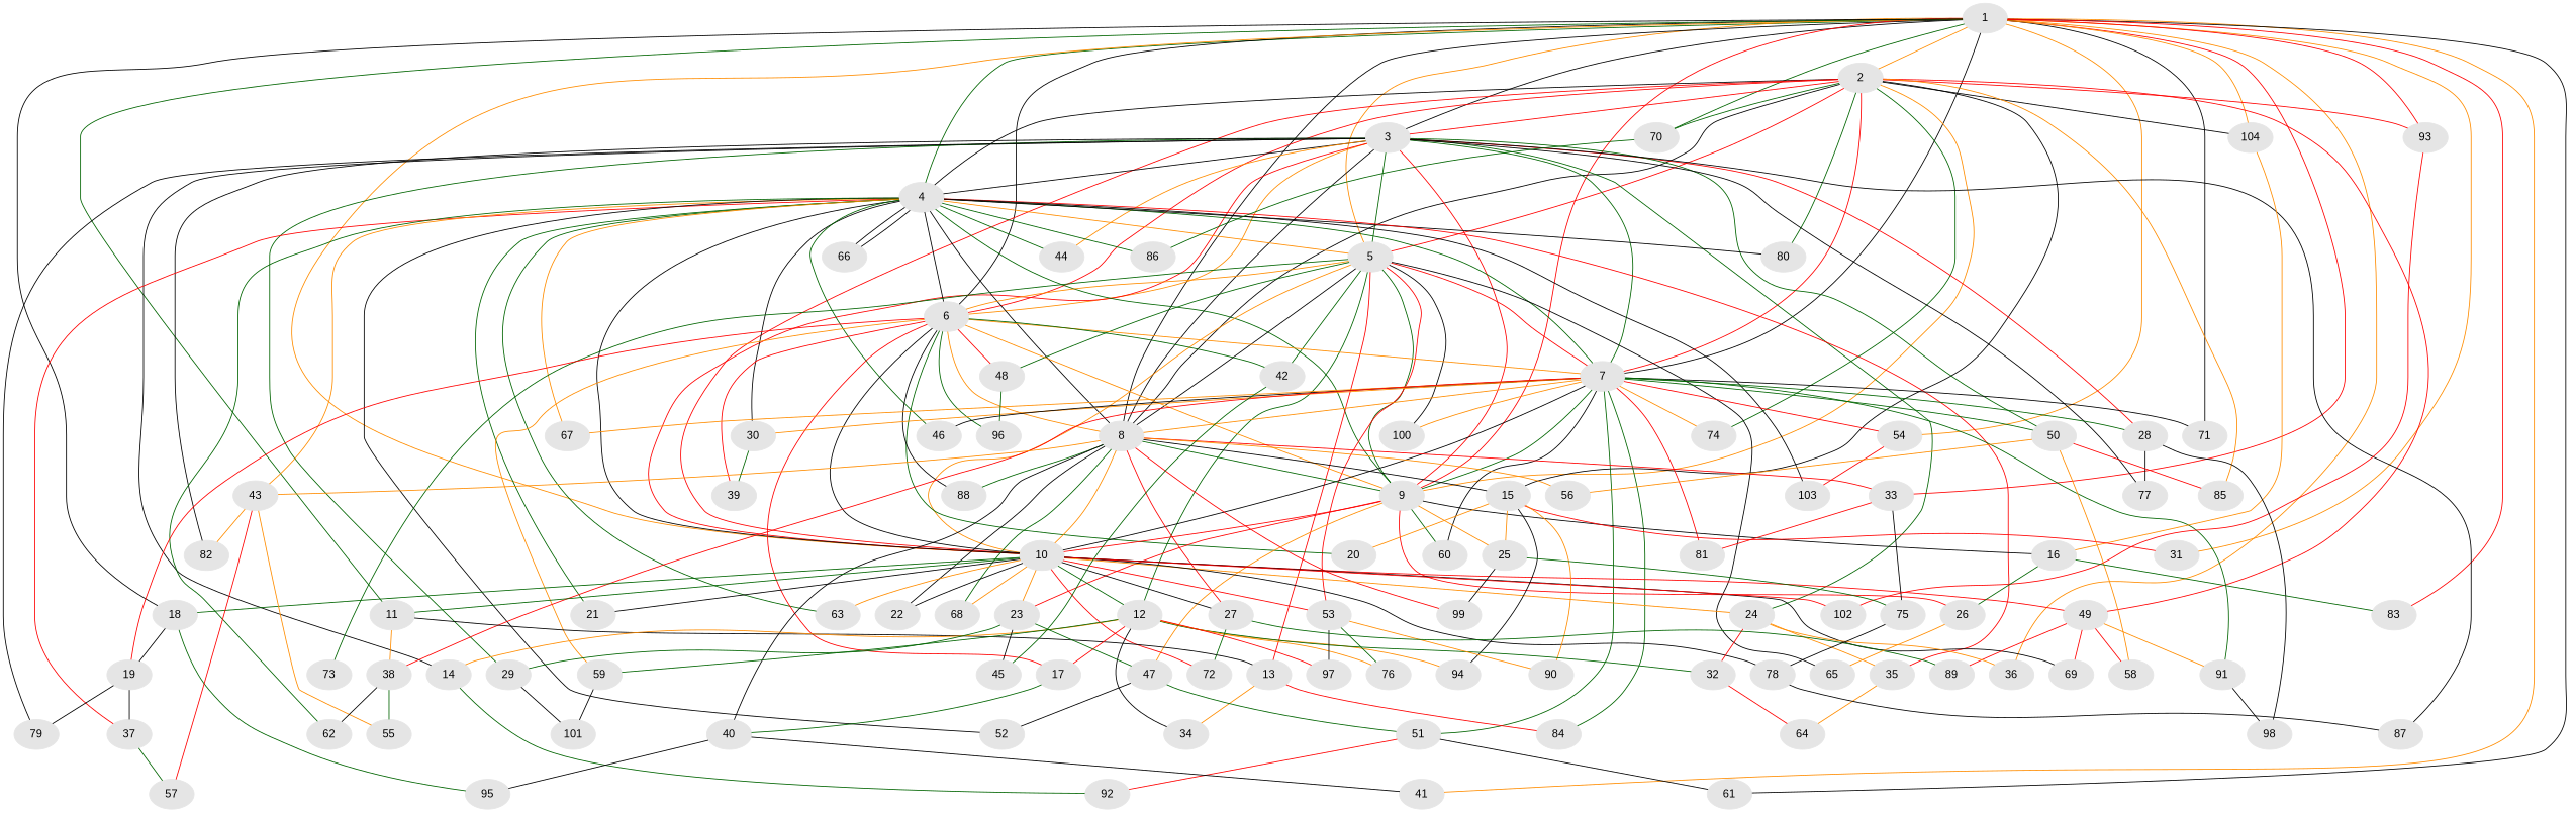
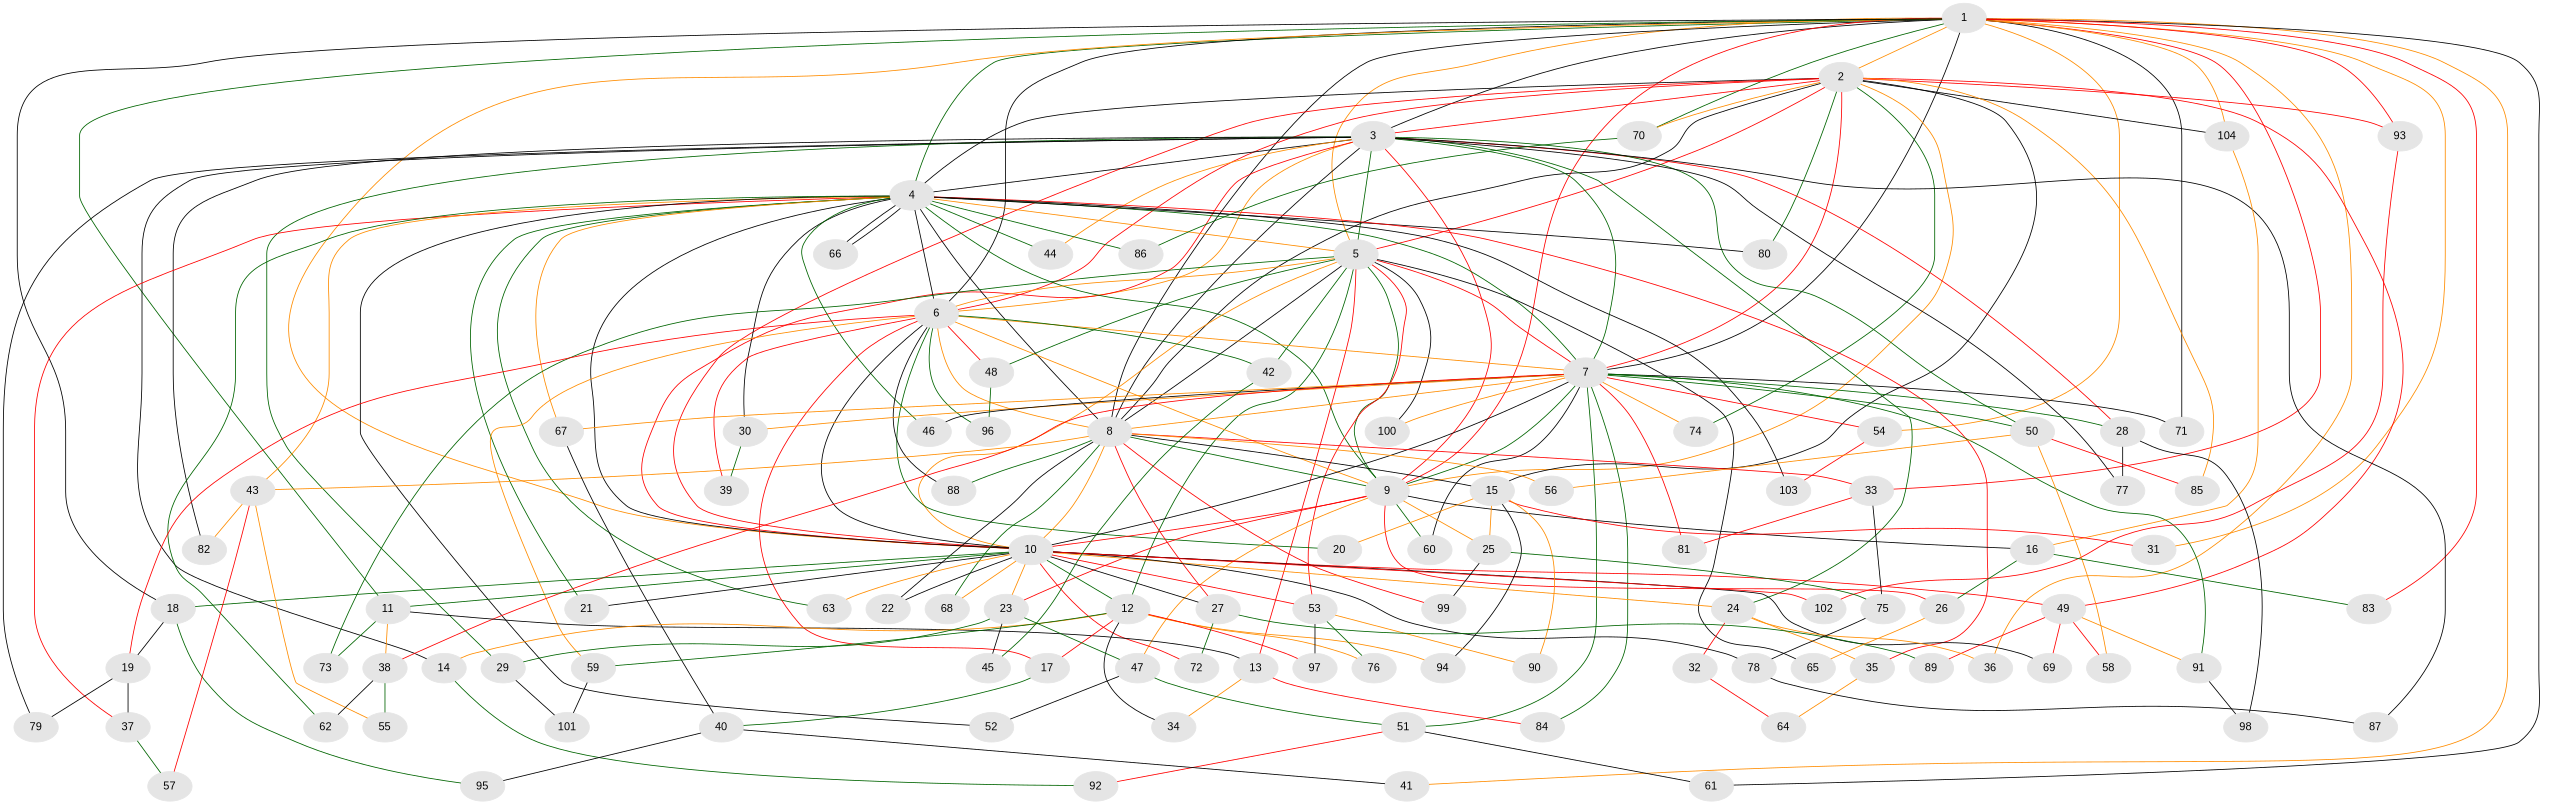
  graph {
    fontname="Liberation Sans"
    node [color=gray90 fontname="Liberation Sans" style=filled]
    edge [color=black fontname="Liberation Sans"]
    1
    2
    3
    4
    5
    6
    7
    8
    9
    10
    11
    18
    31
    33
    36
    41
    54
    61
    70
    71
    83
    93
    104
    15
    49
    74
    80
    85
    14
    24
    28
    29
    44
    50
    77
    79
    82
    87
    21
    30
    35
    37
    43
    46
    52
    62
    63
    66
    67
    86
    103
    12
    13
    42
    48
    53
    65
    73
    100
    17
    19
    20
    39
    59
    88
    96
    38
    51
    60
    81
    84
    91
    22
    27
    40
    56
    68
    99
    16
    23
    25
    26
    47
    69
    72
    78
    102
    95
    75
    94
    90
    89
    58
    92
    32
    98
    101
    64
    57
    55
    34
    76
    97
    45
    1 -- 2 [color=darkorange]
    1 -- 3
    1 -- 4 [color=darkgreen]
    1 -- 5 [color=darkorange]
    1 -- 6
    1 -- 7
    1 -- 8
    1 -- 9 [color=red]
    1 -- 10 [color=darkorange]
    1 -- 11 [color=darkgreen]
    1 -- 18
    1 -- 31 [color=darkorange]
    1 -- 33 [color=red]
    1 -- 36 [color=darkorange]
    1 -- 41 [color=darkorange]
    1 -- 54 [color=darkorange]
    1 -- 61
    1 -- 70 [color=darkgreen]
    1 -- 71
    1 -- 83 [color=red]
    1 -- 93 [color=red]
    1 -- 104 [color=darkorange]
    2 -- 3 [color=red]
    2 -- 4
    2 -- 5 [color=red]
    2 -- 6 [color=red]
    2 -- 7 [color=red]
    2 -- 8
    2 -- 9 [color=darkorange]
    2 -- 10 [color=red]
-   2 -- 70 [color=darkgreen]
+   2 -- 70 [color=darkorange]
    2 -- 93 [color=red]
    2 -- 104
    2 -- 15
    2 -- 49 [color=red]
    2 -- 74 [color=darkgreen]
    2 -- 80 [color=darkgreen]
    2 -- 85 [color=darkorange]
    3 -- 4
    3 -- 5 [color=darkgreen]
    3 -- 6 [color=darkorange]
    3 -- 7 [color=darkgreen]
    3 -- 8
    3 -- 9 [color=red]
    3 -- 10 [color=red]
    3 -- 14
    3 -- 24 [color=darkgreen]
    3 -- 28 [color=red]
    3 -- 29 [color=darkgreen]
    3 -- 44 [color=darkorange]
    3 -- 50 [color=darkgreen]
    3 -- 77
    3 -- 79
    3 -- 82
    3 -- 87
    4 -- 5 [color=darkorange]
    4 -- 6
    4 -- 7 [color=darkgreen]
    4 -- 8
    4 -- 9 [color=darkgreen]
    4 -- 10
    4 -- 80
    4 -- 44 [color=darkgreen]
    4 -- 21 [color=darkgreen]
    4 -- 30
    4 -- 35 [color=red]
    4 -- 37 [color=red]
    4 -- 43 [color=darkorange]
    4 -- 46 [color=darkgreen]
    4 -- 52
    4 -- 62 [color=darkgreen]
    4 -- 63 [color=darkgreen]
    4 -- 66
    4 -- 66
    4 -- 67 [color=darkorange]
    4 -- 86 [color=darkgreen]
    4 -- 103
    5 -- 6 [color=darkorange]
    5 -- 7 [color=red]
    5 -- 8
    5 -- 9 [color=darkgreen]
    5 -- 10 [color=darkorange]
    5 -- 12 [color=darkgreen]
    5 -- 13 [color=red]
    5 -- 42 [color=darkgreen]
    5 -- 48 [color=darkgreen]
    5 -- 53 [color=red]
    5 -- 65
    5 -- 73 [color=darkgreen]
    5 -- 100
    6 -- 7 [color=darkorange]
    6 -- 8 [color=darkorange]
    6 -- 9 [color=darkorange]
    6 -- 10
    6 -- 42 [color=darkgreen]
    6 -- 48 [color=red]
    6 -- 17 [color=red]
    6 -- 19 [color=red]
    6 -- 20 [color=darkgreen]
    6 -- 39 [color=red]
    6 -- 59 [color=darkorange]
    6 -- 88
    6 -- 96 [color=darkgreen]
    7 -- 8 [color=darkorange]
    7 -- 9 [color=darkgreen]
    7 -- 10
    7 -- 54 [color=red]
    7 -- 71
    7 -- 74 [color=darkorange]
    7 -- 28 [color=darkgreen]
    7 -- 50 [color=darkgreen]
    7 -- 30 [color=darkorange]
    7 -- 46
    7 -- 67 [color=darkorange]
    7 -- 100 [color=darkorange]
    7 -- 38 [color=red]
    7 -- 51 [color=darkgreen]
    7 -- 60
    7 -- 81 [color=red]
    7 -- 84 [color=darkgreen]
    7 -- 91 [color=darkgreen]
    8 -- 9 [color=darkgreen]
    8 -- 10 [color=darkorange]
    8 -- 33 [color=red]
    8 -- 15
    8 -- 43 [color=darkorange]
    8 -- 88 [color=darkgreen]
    8 -- 22
    8 -- 27 [color=red]
-   8 -- 40
+   67 -- 40
    8 -- 56 [color=darkorange]
    8 -- 68 [color=darkgreen]
    8 -- 99 [color=red]
    9 -- 10 [color=red]
    9 -- 60 [color=darkgreen]
    9 -- 16
    9 -- 23 [color=red]
    9 -- 25 [color=darkorange]
    9 -- 26 [color=red]
    9 -- 47 [color=darkorange]
    10 -- 11 [color=darkgreen]
    10 -- 18 [color=darkgreen]
    10 -- 49 [color=red]
    10 -- 24 [color=darkorange]
    10 -- 21
    10 -- 63 [color=darkorange]
    10 -- 12 [color=darkgreen]
    10 -- 53 [color=red]
    10 -- 22
    10 -- 27
    10 -- 68 [color=darkorange]
    10 -- 23 [color=darkorange]
    10 -- 69
    10 -- 72 [color=red]
    10 -- 78
    10 -- 102 [color=red]
    11 -- 13
+   11 -- 73 [color=darkgreen]
    11 -- 38 [color=darkorange]
    18 -- 19
    18 -- 95 [color=darkgreen]
    33 -- 81 [color=red]
    33 -- 75
    54 -- 103 [color=red]
    70 -- 86 [color=darkgreen]
    93 -- 102 [color=red]
    104 -- 16 [color=darkorange]
    15 -- 31 [color=red]
    15 -- 20 [color=darkorange]
    15 -- 25 [color=darkorange]
    15 -- 94
    15 -- 90 [color=darkorange]
    49 -- 91 [color=darkorange]
    49 -- 69 [color=red]
    49 -- 89 [color=red]
    49 -- 58 [color=red]
    14 -- 92 [color=darkgreen]
    24 -- 36 [color=darkorange]
    24 -- 35 [color=darkorange]
    24 -- 32 [color=red]
    28 -- 77
    28 -- 98
    29 -- 101
    50 -- 85 [color=red]
    50 -- 56 [color=darkorange]
    50 -- 58 [color=darkorange]
    30 -- 39 [color=darkgreen]
    35 -- 64 [color=darkorange]
    37 -- 57 [color=darkgreen]
    43 -- 82 [color=darkorange]
    43 -- 57 [color=red]
    43 -- 55 [color=darkorange]
    12 -- 14 [color=darkorange]
    12 -- 17 [color=red]
    12 -- 59 [color=darkgreen]
    12 -- 94 [color=darkorange]
-   12 -- 32 [color=darkgreen]
    12 -- 34
    12 -- 76 [color=darkorange]
    12 -- 97 [color=red]
    13 -- 84 [color=red]
    13 -- 34 [color=darkorange]
    42 -- 45 [color=darkgreen]
    48 -- 96 [color=darkgreen]
    53 -- 90 [color=darkorange]
    53 -- 76 [color=darkgreen]
    53 -- 97
    17 -- 40 [color=darkgreen]
    19 -- 79
    19 -- 37
    59 -- 101
    38 -- 62
    38 -- 55 [color=darkgreen]
    51 -- 61
    51 -- 92 [color=red]
    91 -- 98
    27 -- 72 [color=darkgreen]
    27 -- 89 [color=darkgreen]
    40 -- 41
    40 -- 95
    16 -- 83 [color=darkgreen]
    16 -- 26 [color=darkgreen]
    23 -- 29 [color=darkgreen]
    23 -- 47 [color=darkgreen]
    23 -- 45
    25 -- 99
    25 -- 75 [color=darkgreen]
    26 -- 65 [color=darkorange]
    47 -- 52
    47 -- 51 [color=darkgreen]
    78 -- 87
    75 -- 78
    32 -- 64 [color=red]
  }
